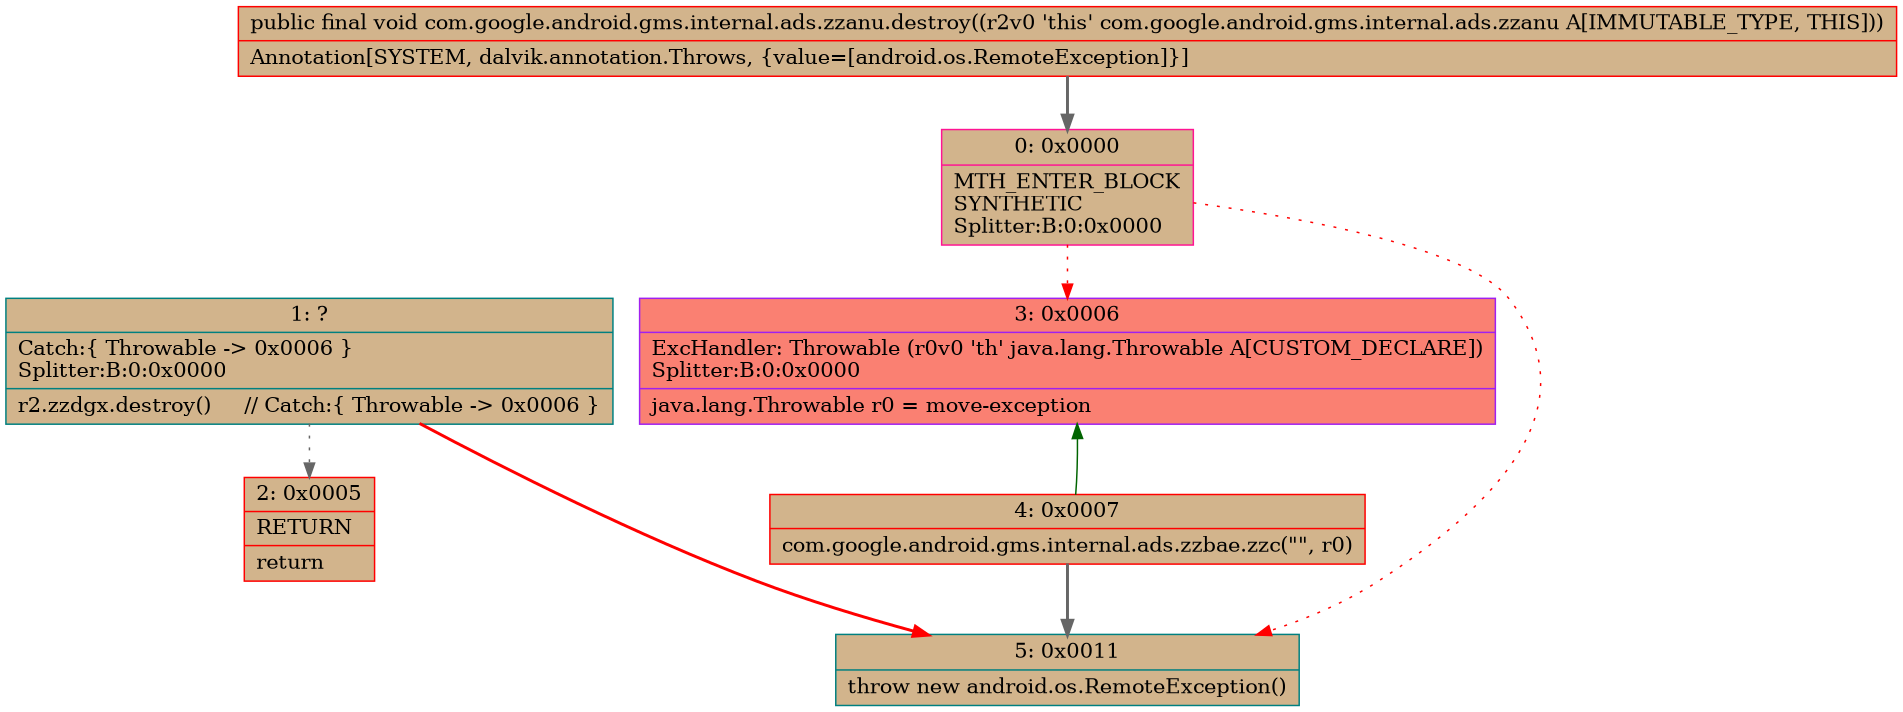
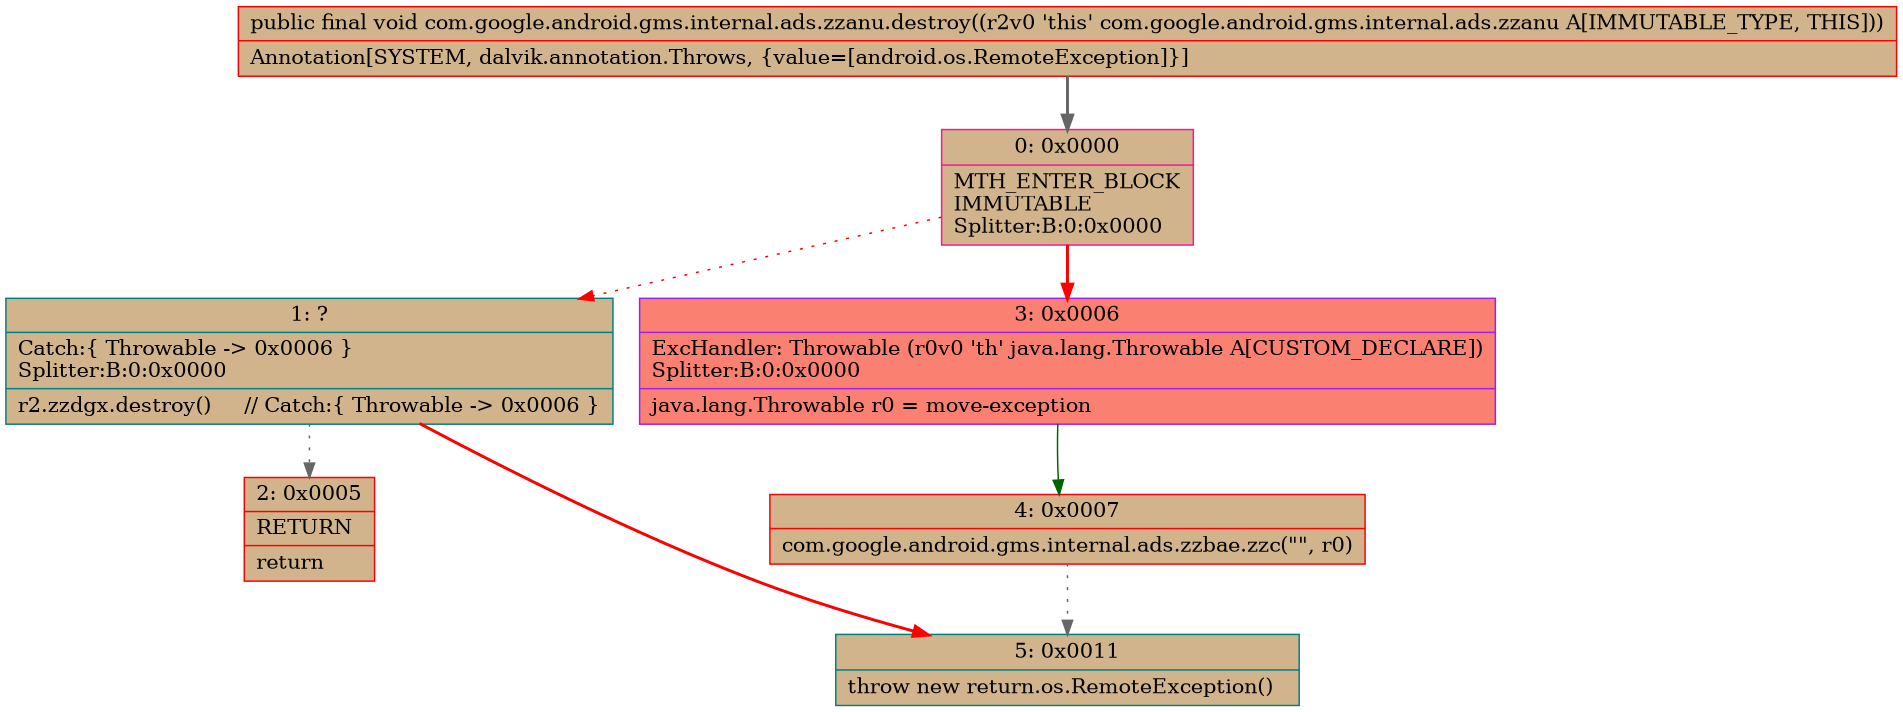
  digraph {
    node [color=red fillcolor=tan shape=record style=filled]
    edge [color=red style=dotted]
-   n1 [color=deeppink label="{0\:\ 0x0000|MTH_ENTER_BLOCK\lSYNTHETIC\lSplitter:B:0:0x0000\l}"]
+   n1 [color=deeppink label="{0\:\ 0x0000|MTH_ENTER_BLOCK\lIMMUTABLE\lSplitter:B:0:0x0000\l}"]
    n2 [color=teal label="{1\:\ ?|Catch:\{ Throwable \-\> 0x0006 \}\lSplitter:B:0:0x0000\l|r2.zzdgx.destroy()     \/\/ Catch:\{ Throwable \-\> 0x0006 \}\l}"]
    n3 [color=purple fillcolor=salmon label="{3\:\ 0x0006|ExcHandler: Throwable (r0v0 'th' java.lang.Throwable A[CUSTOM_DECLARE])\lSplitter:B:0:0x0000\l|java.lang.Throwable r0 = move\-exception\l}"]
    n4 [label="{2\:\ 0x0005|RETURN\l|return\l}"]
-   n5 [color=teal label="{5\:\ 0x0011|throw new android.os.RemoteException()\l}"]
+   n5 [color=teal label="{5\:\ 0x0011|throw new return.os.RemoteException()\l}"]
    n6 [label="{4\:\ 0x0007|com.google.android.gms.internal.ads.zzbae.zzc(\"\", r0)\l}"]
    n7 [label="{public final void com.google.android.gms.internal.ads.zzanu.destroy((r2v0 'this' com.google.android.gms.internal.ads.zzanu A[IMMUTABLE_TYPE, THIS]))  | Annotation[SYSTEM, dalvik.annotation.Throws, \{value=[android.os.RemoteException]\}]\l}"]
-   n1 -> n5
-   n1 -> n3
+   n1 -> n2
+   n1 -> n3 [style=bold]
    n2 -> n4 [color=gray40]
    n2 -> n5 [style=bold]
-   n6 -> n3 [color=darkgreen style=solid]
-   n6 -> n5 [color=gray40 style=bold]
+   n3 -> n6 [color=darkgreen style=solid]
+   n6 -> n5 [color=gray40]
    n7 -> n1 [color=gray40 style=bold]
  }
